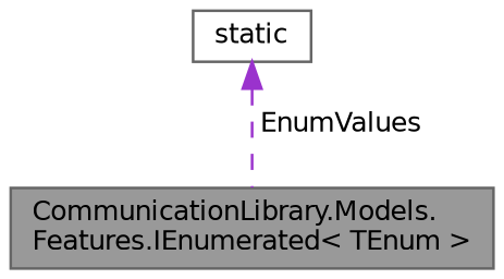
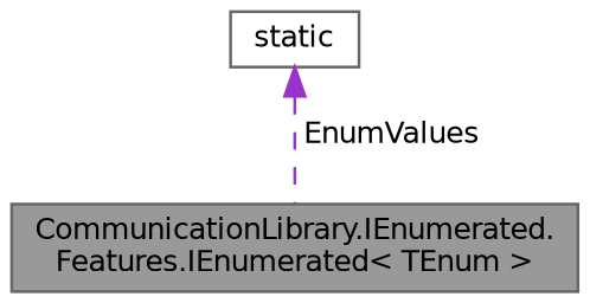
  digraph {
    node [color=gray40 fontname=Helvetica fontsize=10 shape=box style=filled]
-   n1 [fillcolor=grey60 fontcolor=black height=0.2 label="CommunicationLibrary.Models.\lFeatures.IEnumerated\< TEnum \>" width=0.4]
+   n1 [fillcolor=grey60 fontcolor=black height=0.2 label="CommunicationLibrary.IEnumerated.\lFeatures.IEnumerated\< TEnum \>" width=0.4]
    n2 [fillcolor=white height=0.2 label=static width=0.4]
    n2 -> n1 [color=darkorchid3 dir=back fontname=Helvetica fontsize=10 label=" EnumValues" labelfontname=Helvetica labelfontsize=10 style=dashed]
  }
